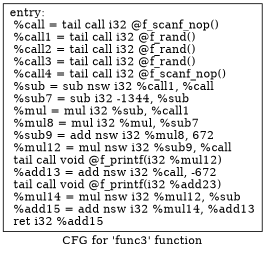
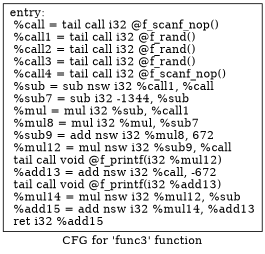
  digraph {
    label="CFG for 'func3' function"
-   n1 [label="{entry:\l  %call = tail call i32 @f_scanf_nop()\l  %call1 = tail call i32 @f_rand()\l  %call2 = tail call i32 @f_rand()\l  %call3 = tail call i32 @f_rand()\l  %call4 = tail call i32 @f_scanf_nop()\l  %sub = sub nsw i32 %call1, %call\l  %sub7 = sub i32 -1344, %sub\l  %mul = mul i32 %sub, %call1\l  %mul8 = mul i32 %mul, %sub7\l  %sub9 = add nsw i32 %mul8, 672\l  %mul12 = mul nsw i32 %sub9, %call\l  tail call void @f_printf(i32 %mul12)\l  %add13 = add nsw i32 %call, -672\l  tail call void @f_printf(i32 %add23)\l  %mul14 = mul nsw i32 %mul12, %sub\l  %add15 = add nsw i32 %mul14, %add13\l  ret i32 %add15\l}" shape=record]
+   n1 [label="{entry:\l  %call = tail call i32 @f_scanf_nop()\l  %call1 = tail call i32 @f_rand()\l  %call2 = tail call i32 @f_rand()\l  %call3 = tail call i32 @f_rand()\l  %call4 = tail call i32 @f_scanf_nop()\l  %sub = sub nsw i32 %call1, %call\l  %sub7 = sub i32 -1344, %sub\l  %mul = mul i32 %sub, %call1\l  %mul8 = mul i32 %mul, %sub7\l  %sub9 = add nsw i32 %mul8, 672\l  %mul12 = mul nsw i32 %sub9, %call\l  tail call void @f_printf(i32 %mul12)\l  %add13 = add nsw i32 %call, -672\l  tail call void @f_printf(i32 %add13)\l  %mul14 = mul nsw i32 %mul12, %sub\l  %add15 = add nsw i32 %mul14, %add13\l  ret i32 %add15\l}" shape=record]
  }
